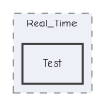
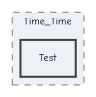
  digraph {
    compound=true
    rankdir=LR
    fontname="Comic Neue"
    n1 [color=grey25 fillcolor="#edf0f7" fontname="Comic Neue" fontsize=10 label=Test shape=box style="filled,bold,"]
    subgraph cluster_1 {
      bgcolor="#edf0f7"
      fontsize=10
-     label=Real_Time
+     label=Time_Time
      pencolor=grey50
      style="filled,dashed,"
      n1
    }
  }
